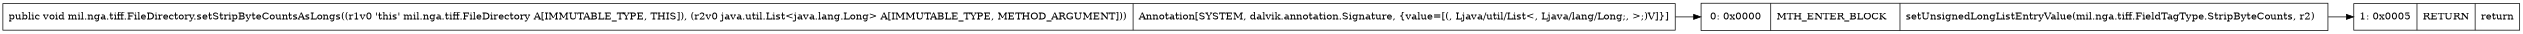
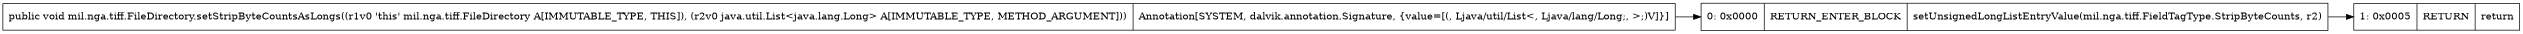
  digraph {
    rankdir=LR
    node [shape=record]
-   n1 [label="{0\:\ 0x0000|MTH_ENTER_BLOCK\l|setUnsignedLongListEntryValue(mil.nga.tiff.FieldTagType.StripByteCounts, r2)\l}"]
+   n1 [label="{0\:\ 0x0000|RETURN_ENTER_BLOCK\l|setUnsignedLongListEntryValue(mil.nga.tiff.FieldTagType.StripByteCounts, r2)\l}"]
    n2 [label="{1\:\ 0x0005|RETURN\l|return\l}"]
    n3 [label="{public void mil.nga.tiff.FileDirectory.setStripByteCountsAsLongs((r1v0 'this' mil.nga.tiff.FileDirectory A[IMMUTABLE_TYPE, THIS]), (r2v0 java.util.List\<java.lang.Long\> A[IMMUTABLE_TYPE, METHOD_ARGUMENT]))  | Annotation[SYSTEM, dalvik.annotation.Signature, \{value=[(, Ljava\/util\/List\<, Ljava\/lang\/Long;, \>;)V]\}]\l}"]
    n1 -> n2
    n3 -> n1
  }
